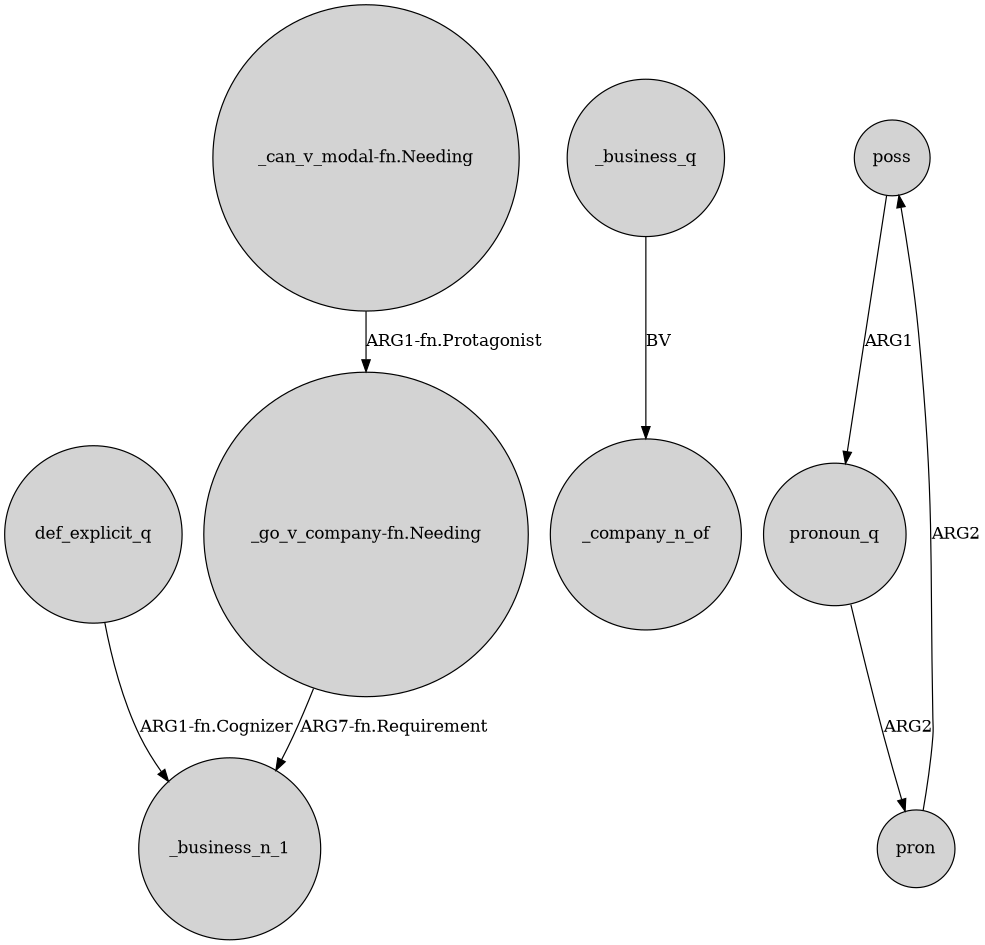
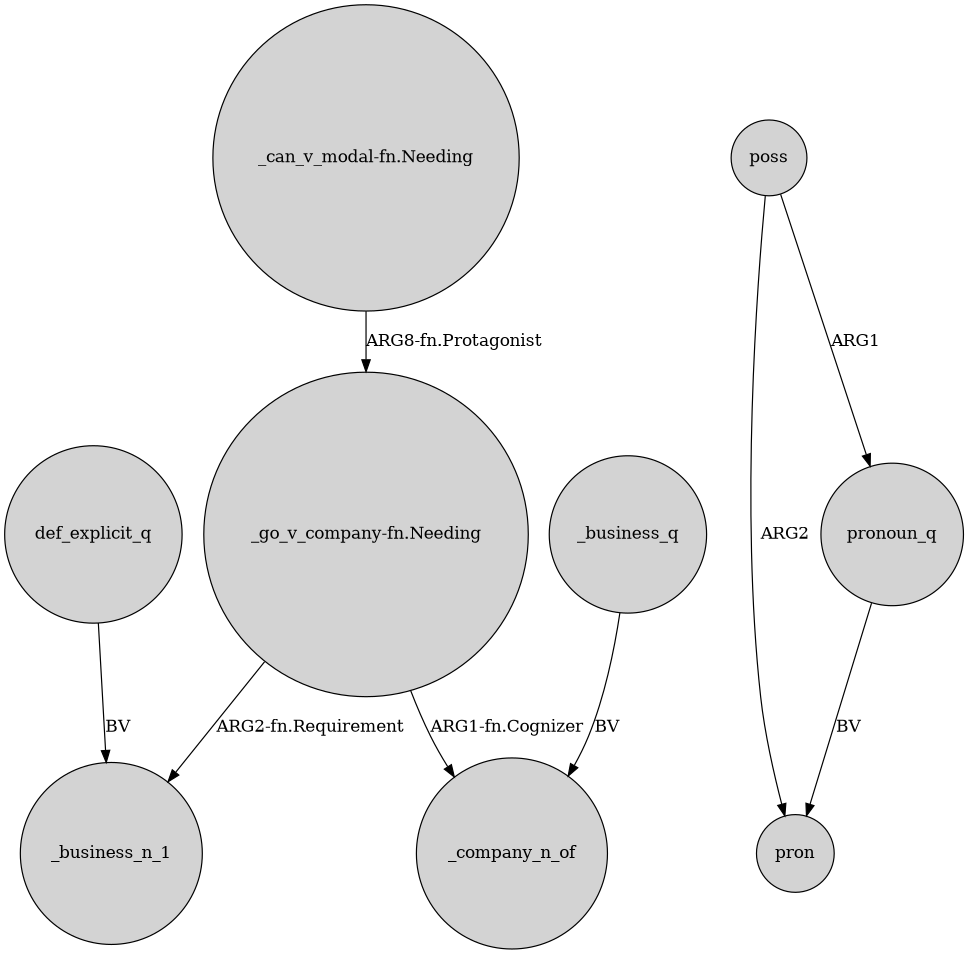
  digraph {
    node [shape=circle style=filled]
    def_explicit_q
    _business_n_1
    n3 [label="_go_v_company-fn.Needing"]
    _company_n_of
    poss
    pron
    pronoun_q
    n8 [label=_business_q]
    n9 [label="_can_v_modal-fn.Needing"]
-   def_explicit_q -> _business_n_1 [label="ARG1-fn.Cognizer"]
-   n3 -> _business_n_1 [label="ARG7-fn.Requirement"]
-   pron -> poss [label=ARG2]
+   def_explicit_q -> _business_n_1 [label=BV]
+   n3 -> _business_n_1 [label="ARG2-fn.Requirement"]
+   n3 -> _company_n_of [label="ARG1-fn.Cognizer"]
+   poss -> pron [label=ARG2]
    poss -> pronoun_q [label=ARG1]
-   pronoun_q -> pron [label=ARG2]
+   pronoun_q -> pron [label=BV]
    n8 -> _company_n_of [label=BV]
-   n9 -> n3 [label="ARG1-fn.Protagonist"]
+   n9 -> n3 [label="ARG8-fn.Protagonist"]
  }
